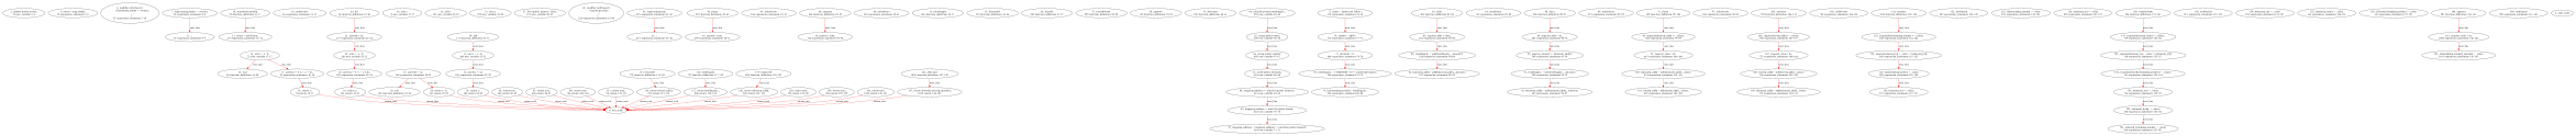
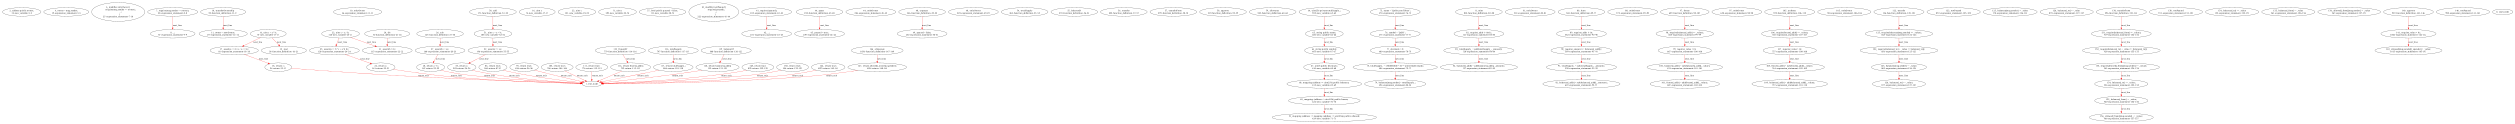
  digraph {
    fontname="PT Serif"
    node [fontname="PT Serif" type_label=expression_statement]
    edge [color=red controlflow_type=next_line edge_type=CFG_edge fontname="PT Serif"]
    n1 [label="2_ address public owner;\n12-new_variable-3-3" type_label=new_variable]
    n2 [label="4_ owner = msg.sender;\n19-expression_statement-5-5"]
    n3 [label="6_ modifier onlyOwner {\n        require(msg.sender == owner);\n        _;\n    }\n25-expression_statement-7-10"]
    n4 [label="7_ require(msg.sender == owner);\n28-expression_statement-8-8"]
    n5 [label="8_ _;\n37-expression_statement-9-9"]
    n6 [label="10_ transferOwnership\n39-function_definition-11-13" type_label=function_definition]
    n7 [label="11_ owner = newOwner;\n49-expression_statement-12-12"]
    n8 [label="10_ onlyOwner\n46-expression_statement-11-11"]
    n9 [label="15_ mul\n56-function_definition-16-20" type_label=function_definition]
    n10 [label="16_ uint c = a * b;\n73-new_variable-17-17" type_label=new_variable]
    n11 [label="17_ assert(a == 0 || c / a == b);\n81-expression_statement-18-18"]
    n12 [label="18_ return c;\n94-return-19-19" type_label=return]
    n13 [label="16_ uint c\n74-new_variable-17-17" type_label=new_variable]
    n14 [label="0_ exit_node" type_label=exit]
    n15 [label="20_ div\n96-function_definition-21-26" type_label=function_definition]
    n16 [label="21_ assert(b > 0);\n113-expression_statement-22-22"]
    n17 [label="22_ uint c = a / b;\n120-new_variable-23-23" type_label=new_variable]
    n18 [label="23_ assert(a == b * c + a % b);\n128-expression_statement-24-24"]
    n19 [label="24_ return c;\n141-return-25-25" type_label=return]
    n20 [label="22_ uint c\n121-new_variable-23-23" type_label=new_variable]
    n21 [label="26_ sub\n143-function_definition-27-30" type_label=function_definition]
    n22 [label="27_ assert(b <= a);\n160-expression_statement-28-28"]
    n23 [label="28_ return a - b;\n167-return-29-29" type_label=return]
    n24 [label="30_ add\n171-function_definition-31-35" type_label=function_definition]
    n25 [label="31_ uint c = a + b;\n188-new_variable-32-32" type_label=new_variable]
    n26 [label="32_ assert(c >= a);\n196-expression_statement-33-33"]
    n27 [label="33_ return c;\n203-return-34-34" type_label=return]
    n28 [label="31_ uint c\n189-new_variable-32-32" type_label=new_variable]
    n29 [label="37_ bool public paused = false;\n211-new_variable-38-38" type_label=new_variable]
    n30 [label="40_ modifier notPaused {\n        require(!paused);\n        _;\n    }\n222-expression_statement-41-44"]
    n31 [label="41_ require(!paused);\n225-expression_statement-42-42"]
    n32 [label="42_ _;\n231-expression_statement-43-43"]
    n33 [label="44_ pause\n233-function_definition-45-48" type_label=function_definition]
    n34 [label="45_ paused = true;\n239-expression_statement-46-46"]
    n35 [label="44_ onlyOwner\n236-expression_statement-45-45"]
    n36 [label="48_ unpause\n246-function_definition-49-52" type_label=function_definition]
    n37 [label="49_ paused = false;\n252-expression_statement-50-50"]
    n38 [label="48_ onlyOwner\n249-expression_statement-49-49"]
    n39 [label="54_ totalSupply\n262-function_definition-55-55" type_label=function_definition]
    n40 [label="55_ balanceOf\n270-function_definition-56-56" type_label=function_definition]
    n41 [label="56_ transfer\n283-function_definition-57-57" type_label=function_definition]
    n42 [label="57_ transferFrom\n299-function_definition-58-58" type_label=function_definition]
    n43 [label="58_ approve\n319-function_definition-59-59" type_label=function_definition]
    n44 [label="59_ allowance\n335-function_definition-60-60" type_label=function_definition]
    n45 [label="64_ uint256 private totalSupply_;\n395-new_variable-65-65" type_label=new_variable]
    n46 [label="65_ string public name;\n400-new_variable-66-66" type_label=new_variable]
    n47 [label="66_ string public symbol;\n405-new_variable-67-67" type_label=new_variable]
    n48 [label="67_ uint8 public decimals;\n410-new_variable-68-68" type_label=new_variable]
    n49 [label="68_ mapping (address => uint256) public balances;\n415-new_variable-69-69" type_label=new_variable]
    n50 [label="69_ mapping (address => uint256) public frozen;\n422-new_variable-70-70" type_label=new_variable]
    n51 [label="70_ mapping (address => mapping (address => uint256)) public allowed;\n429-new_variable-71-71" type_label=new_variable]
    n52 [label="75_ name = \"Qobit.com Token\";\n470-expression_statement-76-76"]
    n53 [label="76_ symbol = \"QOB\";\n475-expression_statement-77-77"]
    n54 [label="77_ decimals = 8;\n480-expression_statement-78-78"]
    n55 [label="78_ totalSupply_ = 1500000000 * 10 ** uint256(decimals);\n484-expression_statement-79-79"]
    n56 [label="79_ balances[msg.sender] = totalSupply_;\n494-expression_statement-80-80"]
    n57 [label="81_ mint\n502-function_definition-82-88" type_label=function_definition]
    n58 [label="82_ require(_addr != 0x0);\n521-expression_statement-83-83"]
    n59 [label="83_ totalSupply_ = add(totalSupply_, _amount);\n528-expression_statement-84-84"]
    n60 [label="81_ onlyOwner\n512-expression_statement-82-82"]
    n61 [label="84_ balances[_addr] = add(balances[_addr], _amount);\n537-expression_statement-85-85"]
    n62 [label="86_ return true;\n560-return-87-87" type_label=return]
    n63 [label="88_ burn\n563-function_definition-89-97" type_label=function_definition]
    n64 [label="89_ require(_addr != 0);\n582-expression_statement-90-90"]
    n65 [label="90_ require(_amount <= balances[_addr]);\n589-expression_statement-91-91"]
    n66 [label="88_ onlyOwner\n573-expression_statement-89-89"]
    n67 [label="91_ totalSupply_ = sub(totalSupply_, _amount);\n598-expression_statement-92-92"]
    n68 [label="92_ balances[_addr] = sub(balances[_addr], _amount);\n607-expression_statement-93-93"]
    n69 [label="95_ return true;\n636-return-96-96" type_label=return]
    n70 [label="97_ freeze\n639-function_definition-98-105" type_label=function_definition]
    n71 [label="98_ require(balances[_addr] >= _value);\n658-expression_statement-99-99"]
    n72 [label="99_ require(_value > 0);\n667-expression_statement-100-100"]
    n73 [label="97_ onlyOwner\n650-expression_statement-98-98"]
    n74 [label="100_ balances[_addr] = sub(balances[_addr], _value);\n674-expression_statement-101-101"]
    n75 [label="101_ frozen[_addr] = add(frozen[_addr], _value);\n687-expression_statement-102-102"]
    n76 [label="103_ return true;\n706-return-104-104" type_label=return]
    n77 [label="105_ unfreeze\n709-function_definition-106-113" type_label=function_definition]
    n78 [label="106_ require(frozen[_addr] >= _value);\n728-expression_statement-107-107"]
    n79 [label="107_ require(_value > 0);\n737-expression_statement-108-108"]
    n80 [label="105_ onlyOwner\n720-expression_statement-106-106"]
    n81 [label="108_ frozen[_addr] = sub(frozen[_addr], _value);\n744-expression_statement-109-109"]
    n82 [label="109_ balances[_addr] = add(balances[_addr], _value);\n757-expression_statement-110-110"]
    n83 [label="111_ return true;\n776-return-112-112" type_label=return]
    n84 [label="113_ frozenOf\n779-function_definition-114-116" type_label=function_definition]
    n85 [label="114_ return frozen[_addr];\n793-return-115-115" type_label=return]
    n86 [label="116_ totalSupply\n797-function_definition-117-119" type_label=function_definition]
    n87 [label="117_ return totalSupply_;\n806-return-118-118" type_label=return]
    n88 [label="119_ balanceOf\n808-function_definition-120-122" type_label=function_definition]
    n89 [label="120_ return balances[_addr];\n822-return-121-121" type_label=return]
    n90 [label="122_ transfer\n826-function_definition-123-130" type_label=function_definition]
    n91 [label="123_ require(balances[msg.sender] >= _value);\n845-expression_statement-124-124"]
    n92 [label="124_ require(balances[_to] + _value >= balances[_to]);\n856-expression_statement-125-125"]
    n93 [label="122_ notPaused\n837-expression_statement-123-123"]
    n94 [label="125_ balances[msg.sender] -= _value;\n869-expression_statement-126-126"]
    n95 [label="126_ balances[_to] += _value;\n877-expression_statement-127-127"]
    n96 [label="125_ balances[msg.sender] -= _value\n870-expression_statement-126-126"]
    n97 [label="126_ balances[_to] += _value\n878-expression_statement-127-127"]
    n98 [label="128_ return true;\n893-return-129-129" type_label=return]
    n99 [label="130_ transferFrom\n896-function_definition-131-140" type_label=function_definition]
    n100 [label="131_ require(balances[_from] >= _value);\n919-expression_statement-132-132"]
    n101 [label="132_ require(balances[_to] + _value >= balances[_to]);\n928-expression_statement-133-133"]
    n102 [label="130_ notPaused\n911-expression_statement-131-131"]
    n103 [label="133_ require(allowed[_from][msg.sender] >= _value);\n941-expression_statement-134-134"]
    n104 [label="134_ balances[_to] += _value;\n954-expression_statement-135-135"]
    n105 [label="135_ balances[_from] -= _value;\n960-expression_statement-136-136"]
    n106 [label="136_ allowed[_from][msg.sender] -= _value;\n966-expression_statement-137-137"]
    n107 [label="134_ balances[_to] += _value\n955-expression_statement-135-135"]
    n108 [label="135_ balances[_from] -= _value\n961-expression_statement-136-136"]
    n109 [label="136_ allowed[_from][msg.sender] -= _value\n967-expression_statement-137-137"]
    n110 [label="138_ return true;\n984-return-139-139" type_label=return]
    n111 [label="140_ approve\n987-function_definition-141-146" type_label=function_definition]
    n112 [label="141_ require(_value > 0);\n1006-expression_statement-142-142"]
    n113 [label="142_ allowed[msg.sender][_spender] = _value;\n1013-expression_statement-143-143"]
    n114 [label="140_ notPaused\n998-expression_statement-141-141"]
    n115 [label="144_ return true;\n1033-return-145-145" type_label=return]
    n116 [label="146_ allowance\n1036-function_definition-147-149" type_label=function_definition]
    n117 [label="147_ return allowed[_owner][_spender];\n1054-return-148-148" type_label=return]
    n118 [label="0_ start_node" type_label=start]
    n4 -> n5 [label=next_line]
    n6 -> n7 [label=next_line]
    n10 -> n9 [label=next_line]
    n10 -> n11 [label=next_line]
    n11 -> n12 [label=next_line]
    n12 -> n14 [controlflow_type=return_exit label=return_exit]
    n15 -> n16 [label=next_line]
-   n16 -> n17 [label=next_line]
+   n17 -> n16 [label=next_line]
    n17 -> n18 [label=next_line]
    n18 -> n19 [label=next_line]
    n19 -> n14 [controlflow_type=return_exit label=return_line]
-   n22 -> n21 [label=next_line]
+   n21 -> n22 [label=next_line]
    n22 -> n23 [label=next_line]
    n23 -> n14 [controlflow_type=return_exit label=return_exit]
    n24 -> n25 [label=next_line]
    n25 -> n26 [label=next_line]
    n26 -> n27 [label=next_line]
    n27 -> n14 [controlflow_type=return_exit label=return_exit]
    n31 -> n32 [label=next_line]
    n33 -> n34 [label=next_line]
    n36 -> n37 [label=next_line]
    n45 -> n46 [label=next_line]
    n46 -> n47 [label=next_line]
    n47 -> n48 [label=next_line]
    n48 -> n49 [label=next_line]
    n49 -> n50 [label=next_line]
    n50 -> n51 [label=next_line]
    n52 -> n53 [label=next_line]
    n53 -> n54 [label=next_line]
    n54 -> n55 [label=next_line]
    n55 -> n56 [label=next_line]
    n57 -> n58 [label=next_line]
    n58 -> n59 [label=next_line]
    n59 -> n61 [label=next_line]
    n62 -> n14 [controlflow_type=return_exit label=return_exit]
    n63 -> n64 [label=next_line]
    n64 -> n65 [label=next_line]
    n65 -> n67 [label=next_line]
    n67 -> n68 [label=next_line]
    n69 -> n14 [controlflow_type=return_exit label=return_exit]
    n70 -> n71 [label=next_line]
    n71 -> n72 [label=next_line]
    n72 -> n74 [label=next_line]
    n74 -> n75 [label=next_line]
    n76 -> n14 [controlflow_type=return_exit label=return_exit]
    n77 -> n78 [label=next_line]
    n78 -> n79 [label=next_line]
    n79 -> n81 [label=next_line]
    n81 -> n82 [label=next_line]
    n83 -> n14 [controlflow_type=return_exit label=return_exit]
    n84 -> n85 [label=next_line]
    n85 -> n14 [controlflow_type=return_exit label=return_exit]
    n86 -> n87 [label=next_line]
    n87 -> n14 [controlflow_type=return_exit label=return_exit]
    n88 -> n89 [label=next_line]
    n89 -> n14 [controlflow_type=return_exit label=return_exit]
    n90 -> n91 [label=next_line]
    n91 -> n92 [label=next_line]
    n92 -> n94 [label=next_line]
    n94 -> n95 [label=next_line]
    n98 -> n14 [controlflow_type=return_exit label=return_exit]
    n99 -> n100 [label=next_line]
    n100 -> n101 [label=next_line]
    n101 -> n103 [label=next_line]
    n103 -> n104 [label=next_line]
    n104 -> n105 [label=next_line]
    n105 -> n106 [label=next_line]
    n110 -> n14 [controlflow_type=return_exit label=return_exit]
    n111 -> n112 [label=next_line]
    n112 -> n113 [label=next_line]
    n115 -> n14 [controlflow_type=return_exit label=return_exit]
    n116 -> n117 [label=next_line]
    n117 -> n14 [controlflow_type=return_exit label=return_exit]
  }
